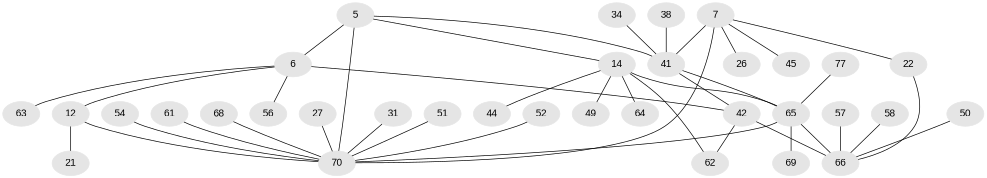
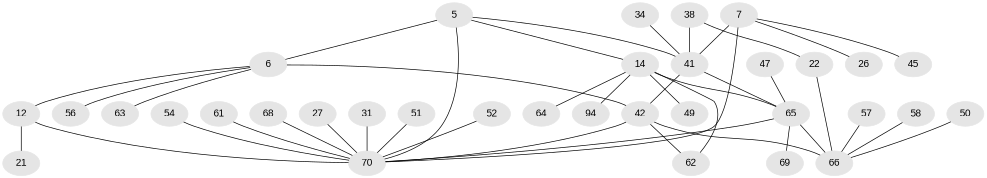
  graph {
    fontname="Liberation Sans"
    node [color=gray90 fontname="Liberation Sans" style=filled]
    edge [fontname="Liberation Sans"]
    5 [super="+4"]
    6
    14
    41 [super="+37+9+33"]
    70 [super="+25+35+36+11"]
    12 [super="+10"]
    42 [super="+3"]
    56 [super="+55"]
    63
-   44
+   44 [label=94]
    49
    62 [super="+23+28+43"]
    64
    65 [super="+30+60+15+29"]
    21
    66 [super="+1+18"]
    7
    22
    26 [super="+20"]
    45 [super="+19"]
    69 [super="+32"]
    27
    31
    34
    38
-   47 [label=77]
+   47
    50 [super="+39"]
    51
    52
    54
    57 [super="+17"]
    58 [super="+48"]
    61
    68 [super="+67"]
    5 -- 6 [weight=2]
    5 -- 14
    5 -- 41
    5 -- 70
    6 -- 12
    6 -- 42
    6 -- 56
    6 -- 63
    14 -- 44
    14 -- 49
    14 -- 62
    14 -- 64
    14 -- 65 [weight=2]
    41 -- 42
    41 -- 65
    12 -- 70 [weight=3]
    12 -- 21
+   42 -- 70
    42 -- 62
    42 -- 66 [weight=2]
    65 -- 70
    65 -- 66
    65 -- 69
    7 -- 41 [weight=2]
    7 -- 70 [weight=2]
-   7 -- 22
+   38 -- 22
    7 -- 26
    7 -- 45
    22 -- 66
    27 -- 70
    31 -- 70
    34 -- 41
    38 -- 41
    47 -- 65
    50 -- 66
    51 -- 70
    52 -- 70
    54 -- 70
    57 -- 66
    58 -- 66
    61 -- 70
    68 -- 70
  }
